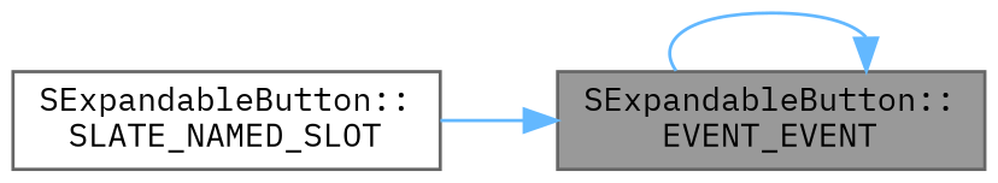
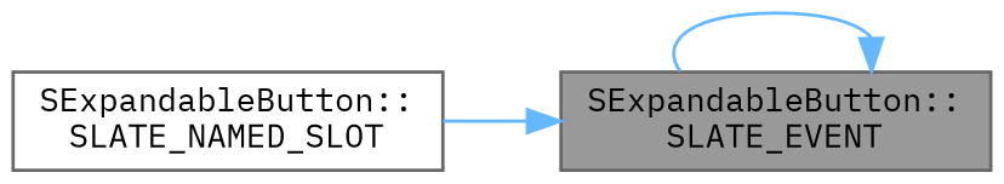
  digraph {
    rankdir=RL
    fontname="IBM Plex Mono"
    node [fontname="IBM Plex Mono" fontsize=10 shape=box style=filled]
    edge [color=steelblue1 dir=back fontname="IBM Plex Mono" fontsize=10 labelfontname=Helvetica labelfontsize=10 style=solid]
-   n1 [color=gray40 fillcolor=grey60 fontcolor=black height=0.2 label="SExpandableButton::\lEVENT_EVENT" width=0.4]
+   n1 [color=gray40 fillcolor=grey60 fontcolor=black height=0.2 label="SExpandableButton::\lSLATE_EVENT" width=0.4]
    n2 [color=grey40 fillcolor=white height=0.2 label="SExpandableButton::\lSLATE_NAMED_SLOT" width=0.4]
    n1 -> n1
    n1 -> n2
  }
